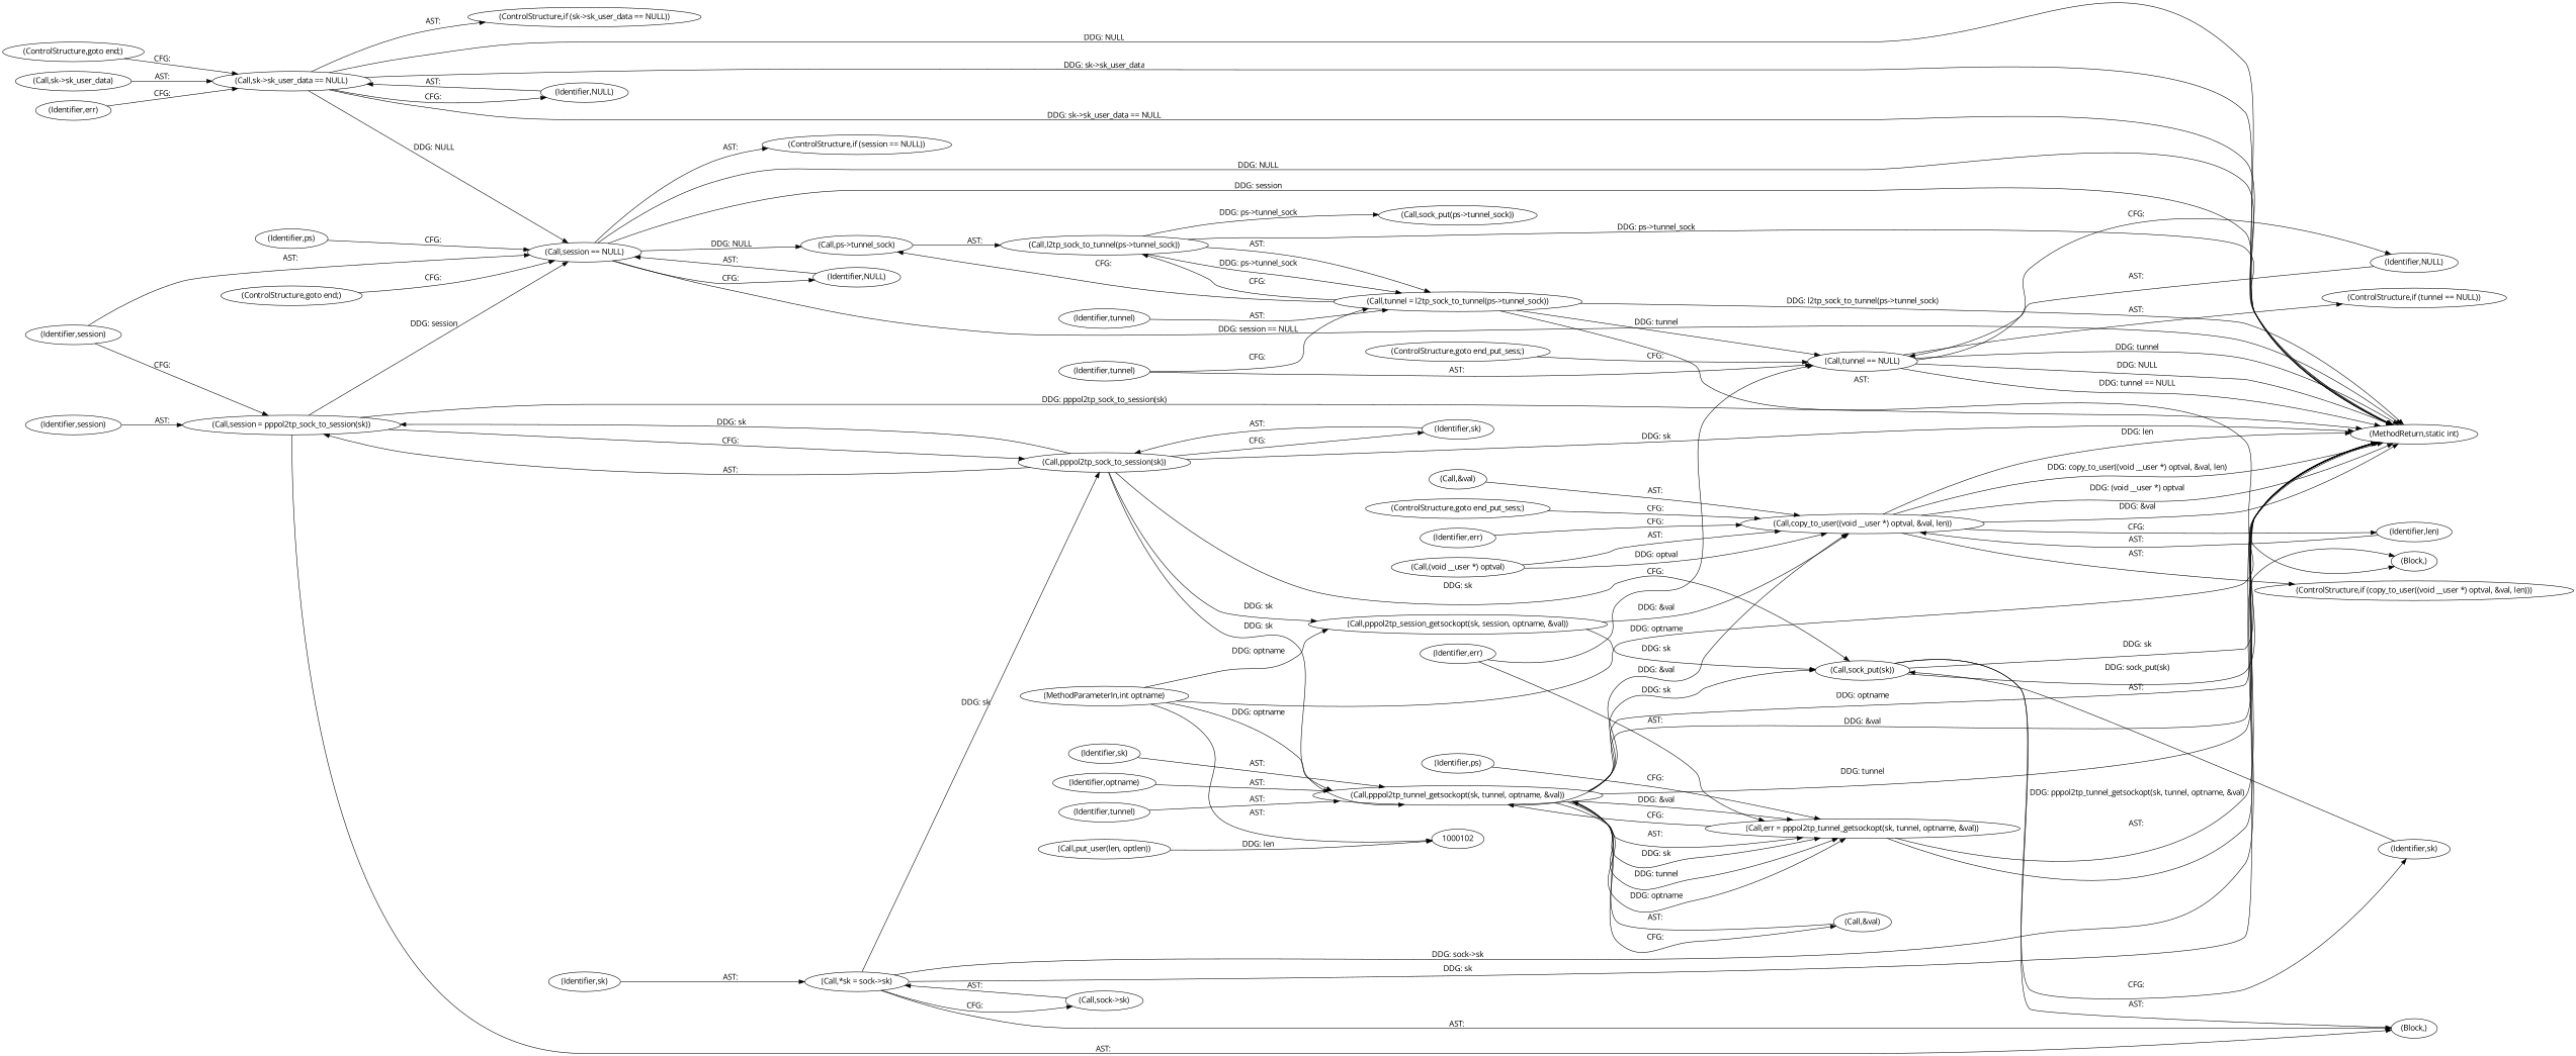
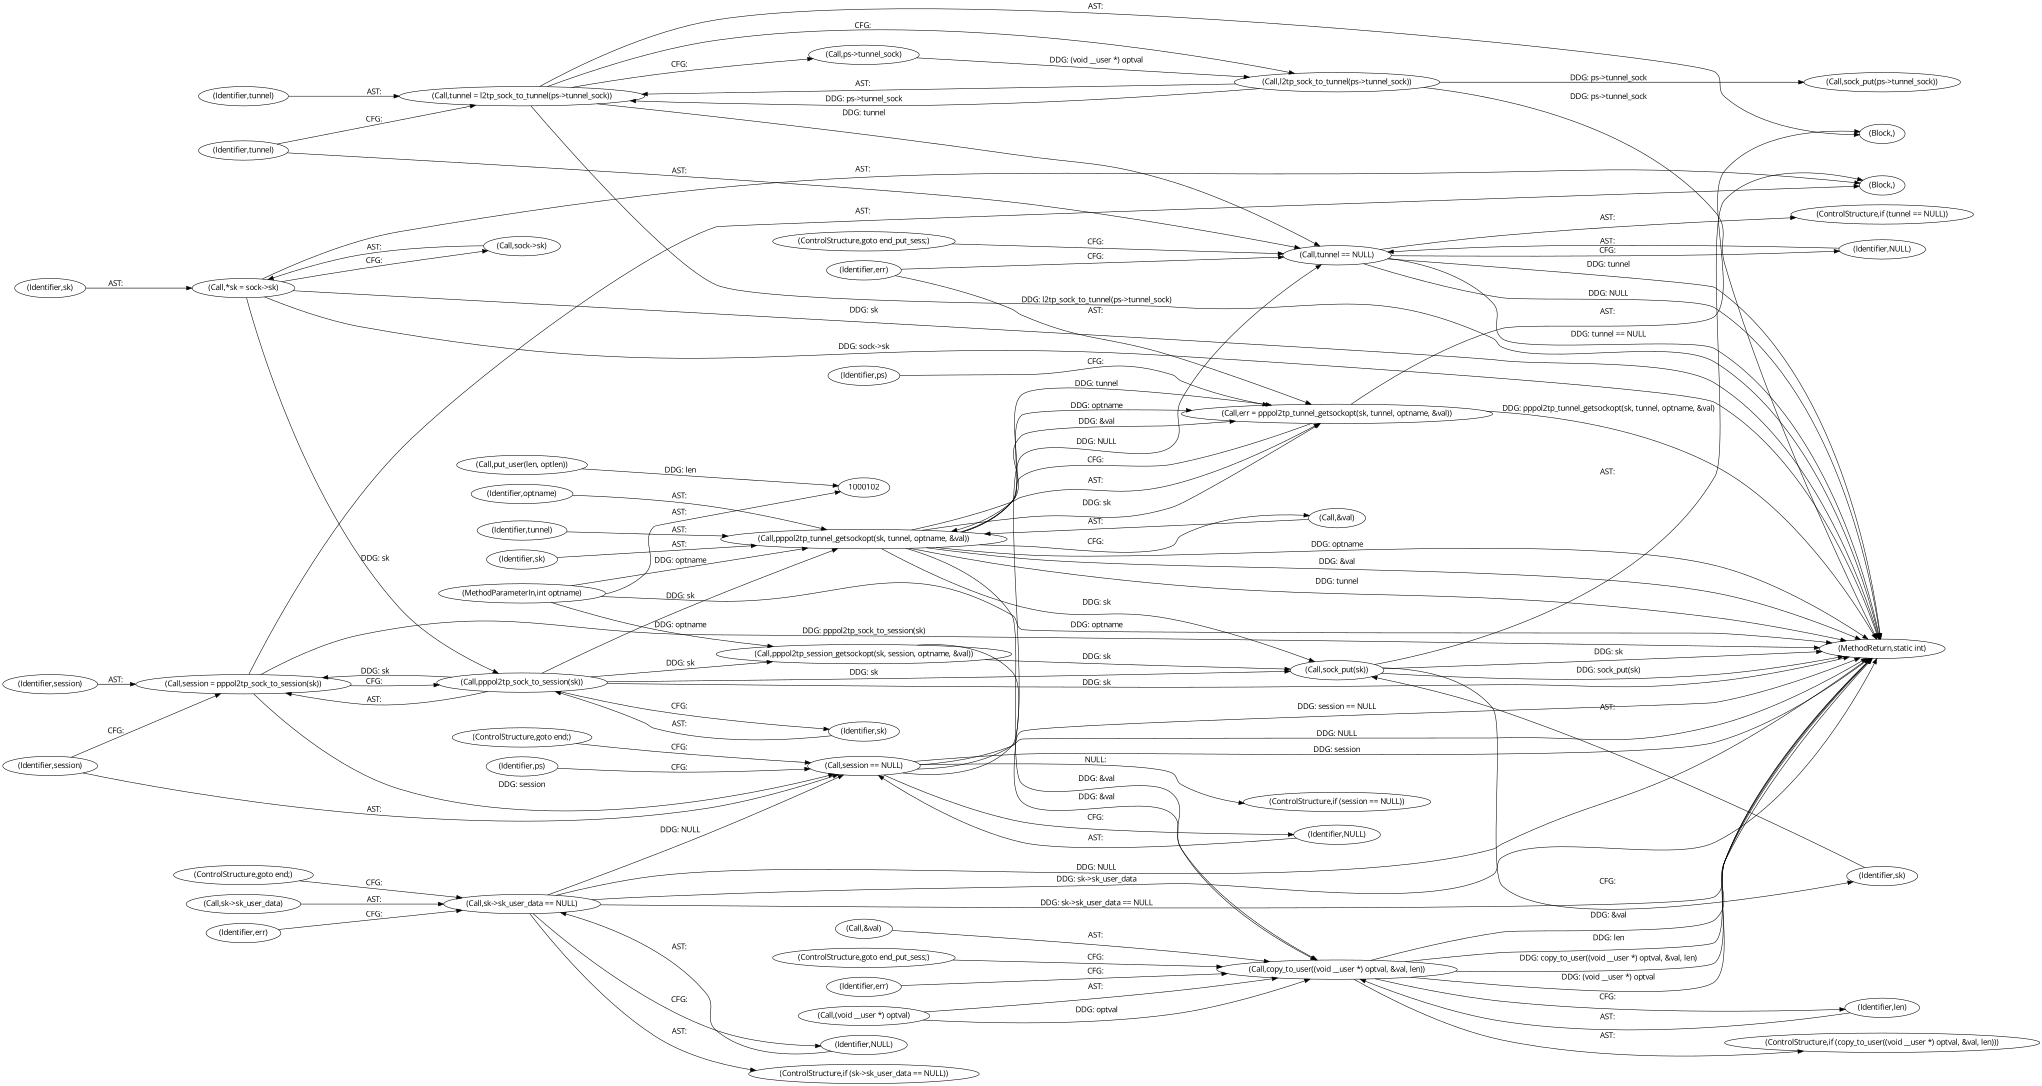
  digraph {
    fontname="Open Sans"
    rankdir=LR
    node [fontname="Open Sans"]
    edge [fontname="Open Sans"]
    n1 [label="(Call,pppol2tp_tunnel_getsockopt(sk, tunnel, optname, &val))"]
    n2 [label="(Call,err = pppol2tp_tunnel_getsockopt(sk, tunnel, optname, &val))"]
    n3 [label="(Call,copy_to_user((void __user *) optval, &val, len))"]
    n4 [label="(Call,sock_put(sk))"]
    n5 [label="(MethodReturn,static int)"]
    n6 [label="(Call,&val)"]
    n7 [label="(Block,)"]
    n8 [label="(Identifier,len)"]
    n9 [label="(ControlStructure,if (copy_to_user((void __user *) optval, &val, len)))"]
    n10 [label="(Block,)"]
    n11 [label="(Identifier,sk)"]
    n12 [label="(Call,pppol2tp_sock_to_session(sk))"]
    n13 [label="(Call,session = pppol2tp_sock_to_session(sk))"]
    n14 [label="(Identifier,sk)"]
    n15 [label="(Call,pppol2tp_session_getsockopt(sk, session, optname, &val))"]
    n16 [label="(Call,session == NULL)"]
    n17 [label="(Call,*sk = sock->sk)"]
    n18 [label="(Call,sock->sk)"]
    n19 [label="(Call,tunnel == NULL)"]
    n20 [label="(ControlStructure,if (tunnel == NULL))"]
    n21 [label="(Identifier,NULL)"]
    n22 [label="(Call,tunnel = l2tp_sock_to_tunnel(ps->tunnel_sock))"]
    n23 [label="(Call,l2tp_sock_to_tunnel(ps->tunnel_sock))"]
    n24 [label="(Call,ps->tunnel_sock)"]
    n25 [label="(Call,sock_put(ps->tunnel_sock))"]
    n26 [label="(Identifier,NULL)"]
    n27 [label="(ControlStructure,if (session == NULL))"]
    n28 [label="(Call,sk->sk_user_data == NULL)"]
    n29 [label="(ControlStructure,if (sk->sk_user_data == NULL))"]
    n30 [label="(Identifier,NULL)"]
    n31 [label="(MethodParameterIn,int optname)"]
    1000102
    n33 [label="(ControlStructure,goto end;)"]
    n34 [label="(ControlStructure,goto end_put_sess;)"]
    n35 [label="(Call,(void __user *) optval)"]
    n36 [label="(Identifier,tunnel)"]
    n37 [label="(ControlStructure,goto end;)"]
    n38 [label="(Call,sk->sk_user_data)"]
    n39 [label="(Identifier,sk)"]
    n40 [label="(Call,&val)"]
    n41 [label="(Identifier,session)"]
    n42 [label="(Call,put_user(len, optlen))"]
    n43 [label="(Identifier,ps)"]
    n44 [label="(Identifier,err)"]
    n45 [label="(Identifier,optname)"]
    n46 [label="(Identifier,err)"]
    n47 [label="(ControlStructure,goto end_put_sess;)"]
    n48 [label="(Identifier,ps)"]
    n49 [label="(Identifier,tunnel)"]
    n50 [label="(Identifier,tunnel)"]
    n51 [label="(Identifier,sk)"]
    n52 [label="(Identifier,err)"]
    n53 [label="(Identifier,session)"]
    n1 -> n2 [label="AST: "]
    n1 -> n2 [label="DDG: sk"]
    n1 -> n2 [label="DDG: tunnel"]
    n1 -> n2 [label="DDG: optname"]
    n1 -> n2 [label="DDG: &val"]
    n1 -> n3 [label="DDG: &val"]
    n1 -> n4 [label="DDG: sk"]
    n1 -> n5 [label="DDG: optname"]
    n1 -> n5 [label="DDG: &val"]
    n1 -> n5 [label="DDG: tunnel"]
    n1 -> n6 [label="CFG: "]
    n2 -> n1 [label="CFG: "]
    n2 -> n5 [label="DDG: pppol2tp_tunnel_getsockopt(sk, tunnel, optname, &val)"]
    n2 -> n7 [label="AST: "]
    n3 -> n5 [label="DDG: &val"]
    n3 -> n5 [label="DDG: len"]
    n3 -> n5 [label="DDG: copy_to_user((void __user *) optval, &val, len)"]
    n3 -> n5 [label="DDG: (void __user *) optval"]
    n3 -> n8 [label="CFG: "]
    n3 -> n9 [label="AST: "]
    n4 -> n5 [label="DDG: sk"]
    n4 -> n5 [label="DDG: sock_put(sk)"]
    n4 -> n10 [label="AST: "]
    n4 -> n11 [label="CFG: "]
    n6 -> n1 [label="AST: "]
    n8 -> n3 [label="AST: "]
    n11 -> n4 [label="AST: "]
    n12 -> n1 [label="DDG: sk"]
    n12 -> n4 [label="DDG: sk"]
    n12 -> n5 [label="DDG: sk"]
    n12 -> n13 [label="AST: "]
    n12 -> n13 [label="DDG: sk"]
    n12 -> n14 [label="CFG: "]
    n12 -> n15 [label="DDG: sk"]
    n13 -> n5 [label="DDG: pppol2tp_sock_to_session(sk)"]
    n13 -> n10 [label="AST: "]
    n13 -> n12 [label="CFG: "]
    n13 -> n16 [label="DDG: session"]
    n14 -> n12 [label="AST: "]
    n15 -> n3 [label="DDG: &val"]
    n15 -> n4 [label="DDG: sk"]
    n16 -> n5 [label="DDG: NULL"]
    n16 -> n5 [label="DDG: session"]
    n16 -> n5 [label="DDG: session == NULL"]
-   n16 -> n24 [label="DDG: NULL"]
+   n16 -> n19 [label="DDG: NULL"]
    n16 -> n26 [label="CFG: "]
-   n16 -> n27 [label="AST: "]
+   n16 -> n27 [label="NULL: "]
    n17 -> n5 [label="DDG: sock->sk"]
    n17 -> n5 [label="DDG: sk"]
    n17 -> n10 [label="AST: "]
    n17 -> n12 [label="DDG: sk"]
    n17 -> n18 [label="CFG: "]
    n18 -> n17 [label="AST: "]
    n19 -> n5 [label="DDG: tunnel == NULL"]
    n19 -> n5 [label="DDG: tunnel"]
    n19 -> n5 [label="DDG: NULL"]
    n19 -> n20 [label="AST: "]
    n19 -> n21 [label="CFG: "]
    n21 -> n19 [label="AST: "]
    n22 -> n5 [label="DDG: l2tp_sock_to_tunnel(ps->tunnel_sock)"]
    n22 -> n7 [label="AST: "]
    n22 -> n19 [label="DDG: tunnel"]
    n22 -> n23 [label="CFG: "]
    n22 -> n24 [label="CFG: "]
    n23 -> n5 [label="DDG: ps->tunnel_sock"]
    n23 -> n22 [label="AST: "]
    n23 -> n22 [label="DDG: ps->tunnel_sock"]
    n23 -> n25 [label="DDG: ps->tunnel_sock"]
-   n24 -> n23 [label="AST: "]
+   n24 -> n23 [label="DDG: (void __user *) optval"]
    n26 -> n16 [label="AST: "]
    n28 -> n5 [label="DDG: NULL"]
    n28 -> n5 [label="DDG: sk->sk_user_data"]
    n28 -> n5 [label="DDG: sk->sk_user_data == NULL"]
    n28 -> n16 [label="DDG: NULL"]
    n28 -> n29 [label="AST: "]
    n28 -> n30 [label="CFG: "]
    n30 -> n28 [label="AST: "]
    n31 -> n1 [label="DDG: optname"]
    n31 -> n5 [label="DDG: optname"]
    n31 -> n15 [label="DDG: optname"]
    n31 -> 1000102 [label="AST: "]
    n33 -> n16 [label="CFG: "]
    n34 -> n19 [label="CFG: "]
    n35 -> n3 [label="AST: "]
    n35 -> n3 [label="DDG: optval"]
    n36 -> n19 [label="AST: "]
    n36 -> n22 [label="CFG: "]
    n37 -> n28 [label="CFG: "]
    n38 -> n28 [label="AST: "]
    n39 -> n17 [label="AST: "]
    n40 -> n3 [label="AST: "]
    n41 -> n13 [label="AST: "]
    n42 -> 1000102 [label="DDG: len"]
    n43 -> n2 [label="CFG: "]
    n44 -> n28 [label="CFG: "]
    n45 -> n1 [label="AST: "]
    n46 -> n2 [label="AST: "]
    n46 -> n19 [label="CFG: "]
    n47 -> n3 [label="CFG: "]
    n48 -> n16 [label="CFG: "]
    n49 -> n1 [label="AST: "]
    n50 -> n22 [label="AST: "]
    n51 -> n1 [label="AST: "]
    n52 -> n3 [label="CFG: "]
    n53 -> n13 [label="CFG: "]
    n53 -> n16 [label="AST: "]
  }
